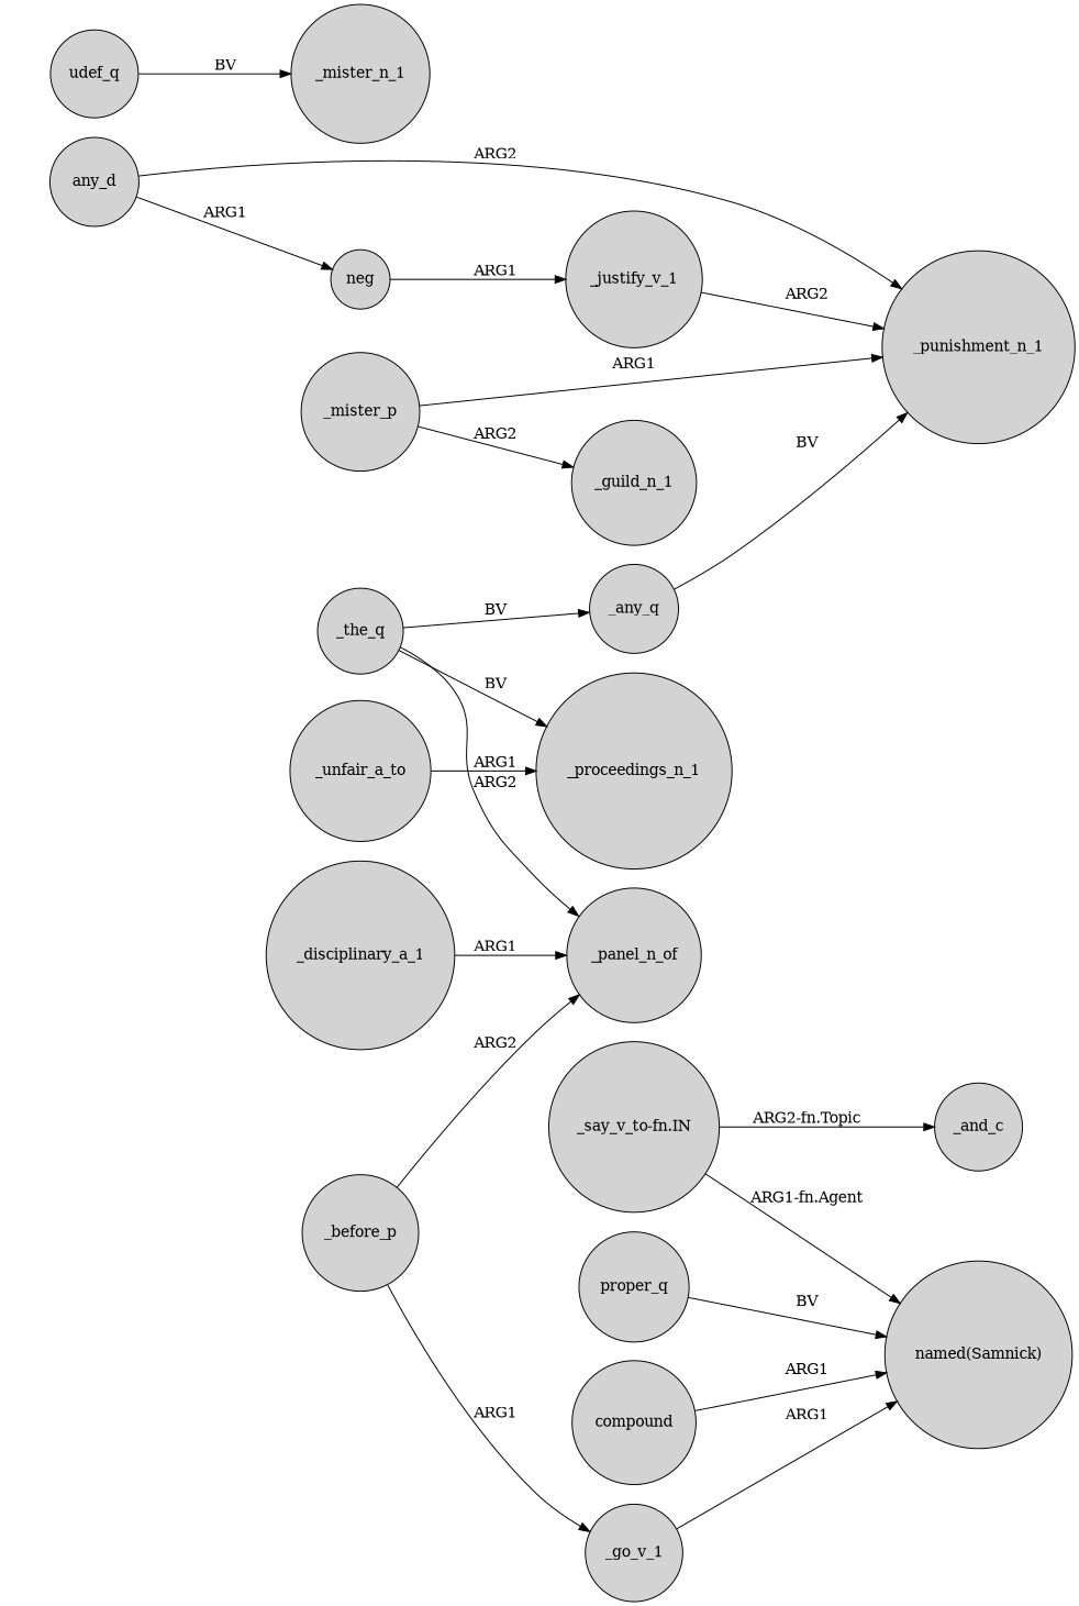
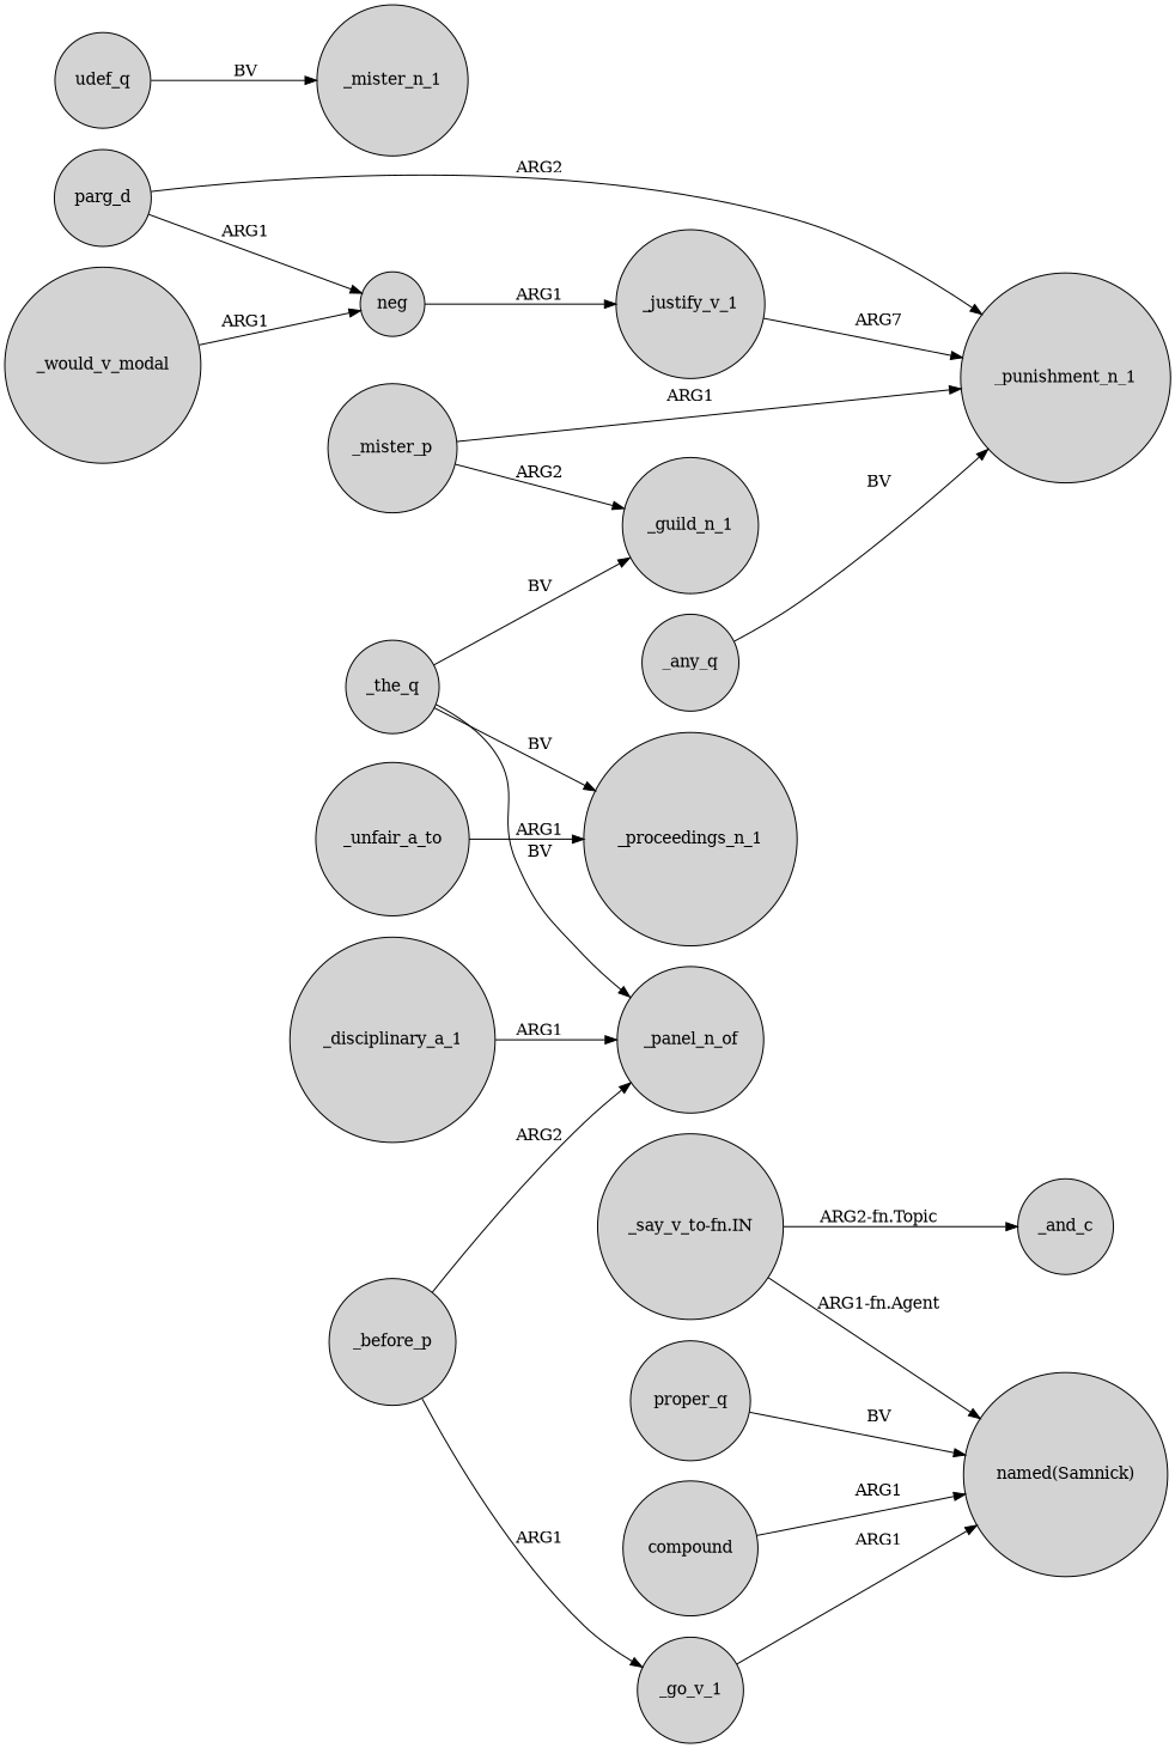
  digraph {
    rankdir=LR
    node [shape=circle style=filled]
    neg
    _justify_v_1
    _punishment_n_1
    compound
    "named(Samnick)"
-   parg_d [label=any_d]
+   parg_d
    _the_q
    _proceedings_n_1
    _panel_n_of
    _guild_n_1
    "_say_v_to-fn.IN"
    _and_c
    _before_p
    _go_v_1
    proper_q
    udef_q
    _mister_n_1
    n18 [label=_mister_p]
    _any_q
    _disciplinary_a_1
+   _would_v_modal
    _unfair_a_to
    neg -> _justify_v_1 [label=ARG1]
-   _justify_v_1 -> _punishment_n_1 [label=ARG2]
+   _justify_v_1 -> _punishment_n_1 [label=ARG7]
    compound -> "named(Samnick)" [label=ARG1]
    parg_d -> neg [label=ARG1]
    parg_d -> _punishment_n_1 [label=ARG2]
    _the_q -> _proceedings_n_1 [label=BV]
-   _the_q -> _panel_n_of [label=ARG2]
-   _the_q -> _any_q [label=BV]
+   _the_q -> _panel_n_of [label=BV]
+   _the_q -> _guild_n_1 [label=BV]
    "_say_v_to-fn.IN" -> "named(Samnick)" [label="ARG1-fn.Agent"]
    "_say_v_to-fn.IN" -> _and_c [label="ARG2-fn.Topic"]
    _before_p -> _panel_n_of [label=ARG2]
    _before_p -> _go_v_1 [label=ARG1]
    _go_v_1 -> "named(Samnick)" [label=ARG1]
    proper_q -> "named(Samnick)" [label=BV]
    udef_q -> _mister_n_1 [label=BV]
    n18 -> _punishment_n_1 [label=ARG1]
    n18 -> _guild_n_1 [label=ARG2]
    _any_q -> _punishment_n_1 [label=BV]
    _disciplinary_a_1 -> _panel_n_of [label=ARG1]
+   _would_v_modal -> neg [label=ARG1]
    _unfair_a_to -> _proceedings_n_1 [label=ARG1]
  }
